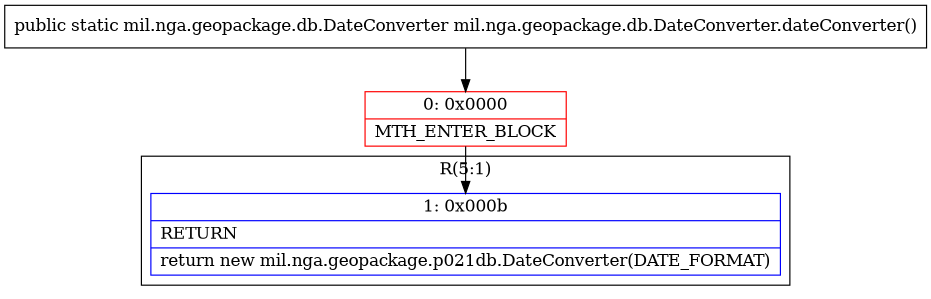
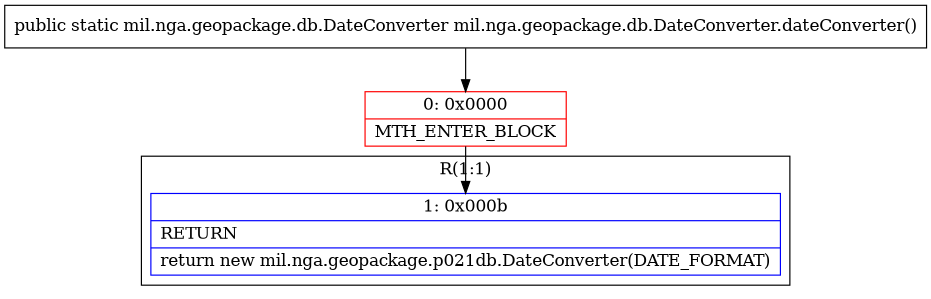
  digraph {
    node [shape=record]
    n1 [color=blue label="{1\:\ 0x000b|RETURN\l|return new mil.nga.geopackage.p021db.DateConverter(DATE_FORMAT)\l}"]
    n2 [color=red label="{0\:\ 0x0000|MTH_ENTER_BLOCK\l}"]
    n3 [label="{public static mil.nga.geopackage.db.DateConverter mil.nga.geopackage.db.DateConverter.dateConverter() }"]
    subgraph cluster_1 {
-     label="R(5:1)"
+     label="R(1:1)"
      n1
    }
    n2 -> n1
    n3 -> n2
  }
